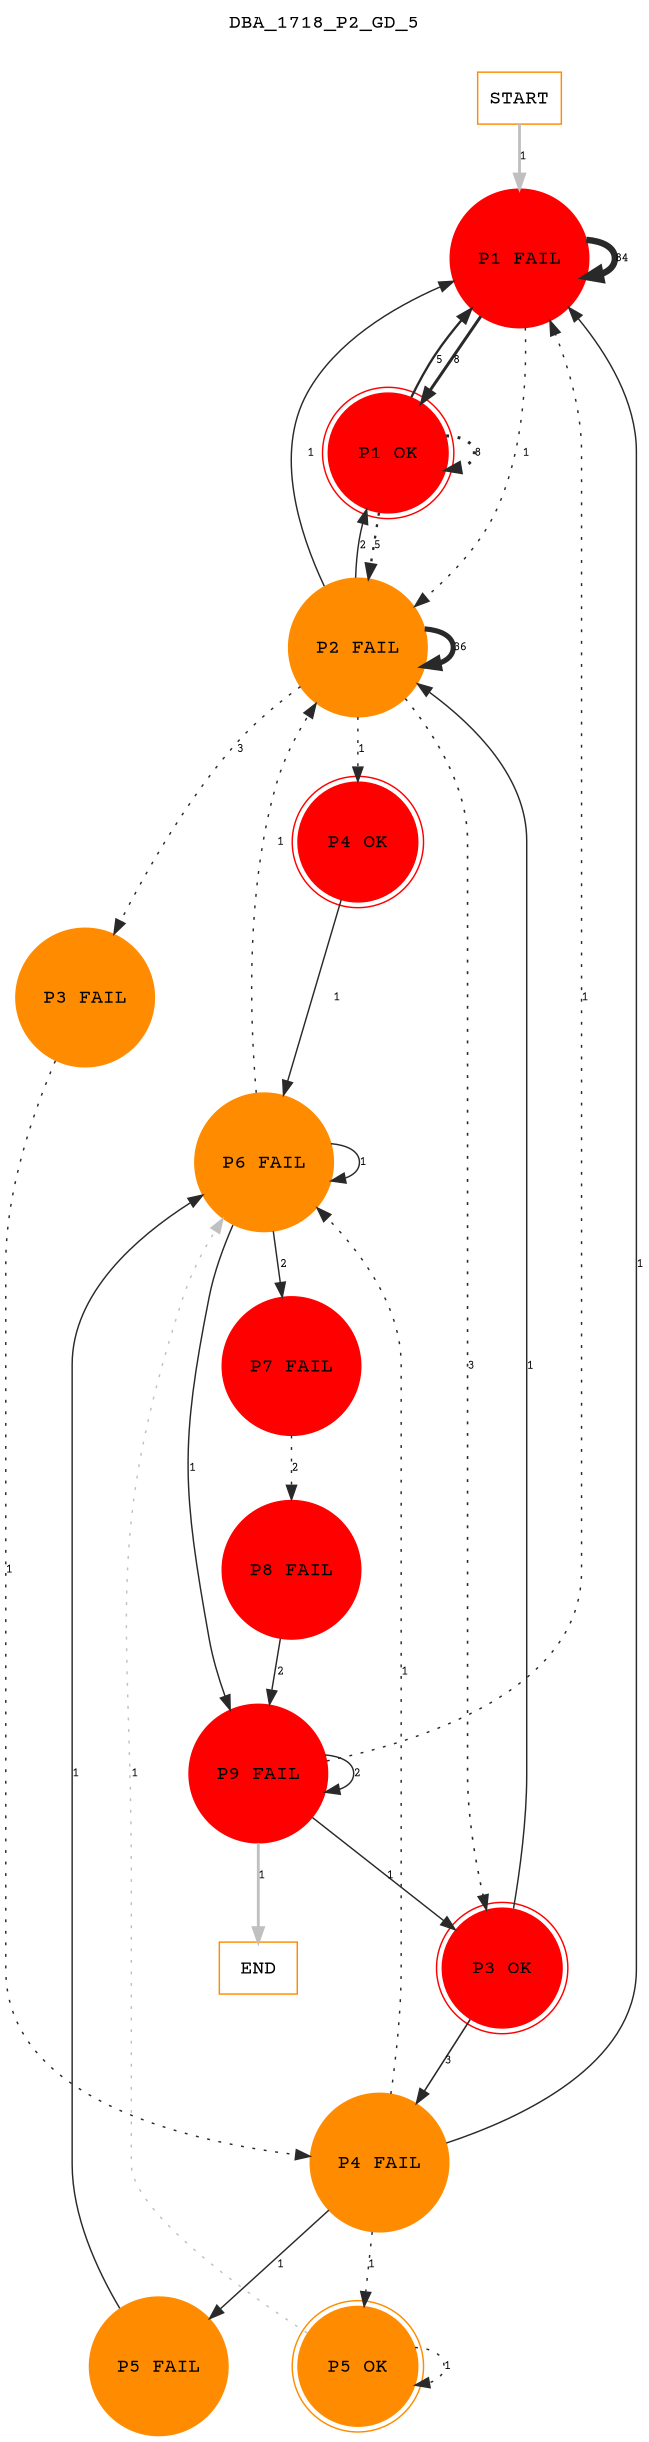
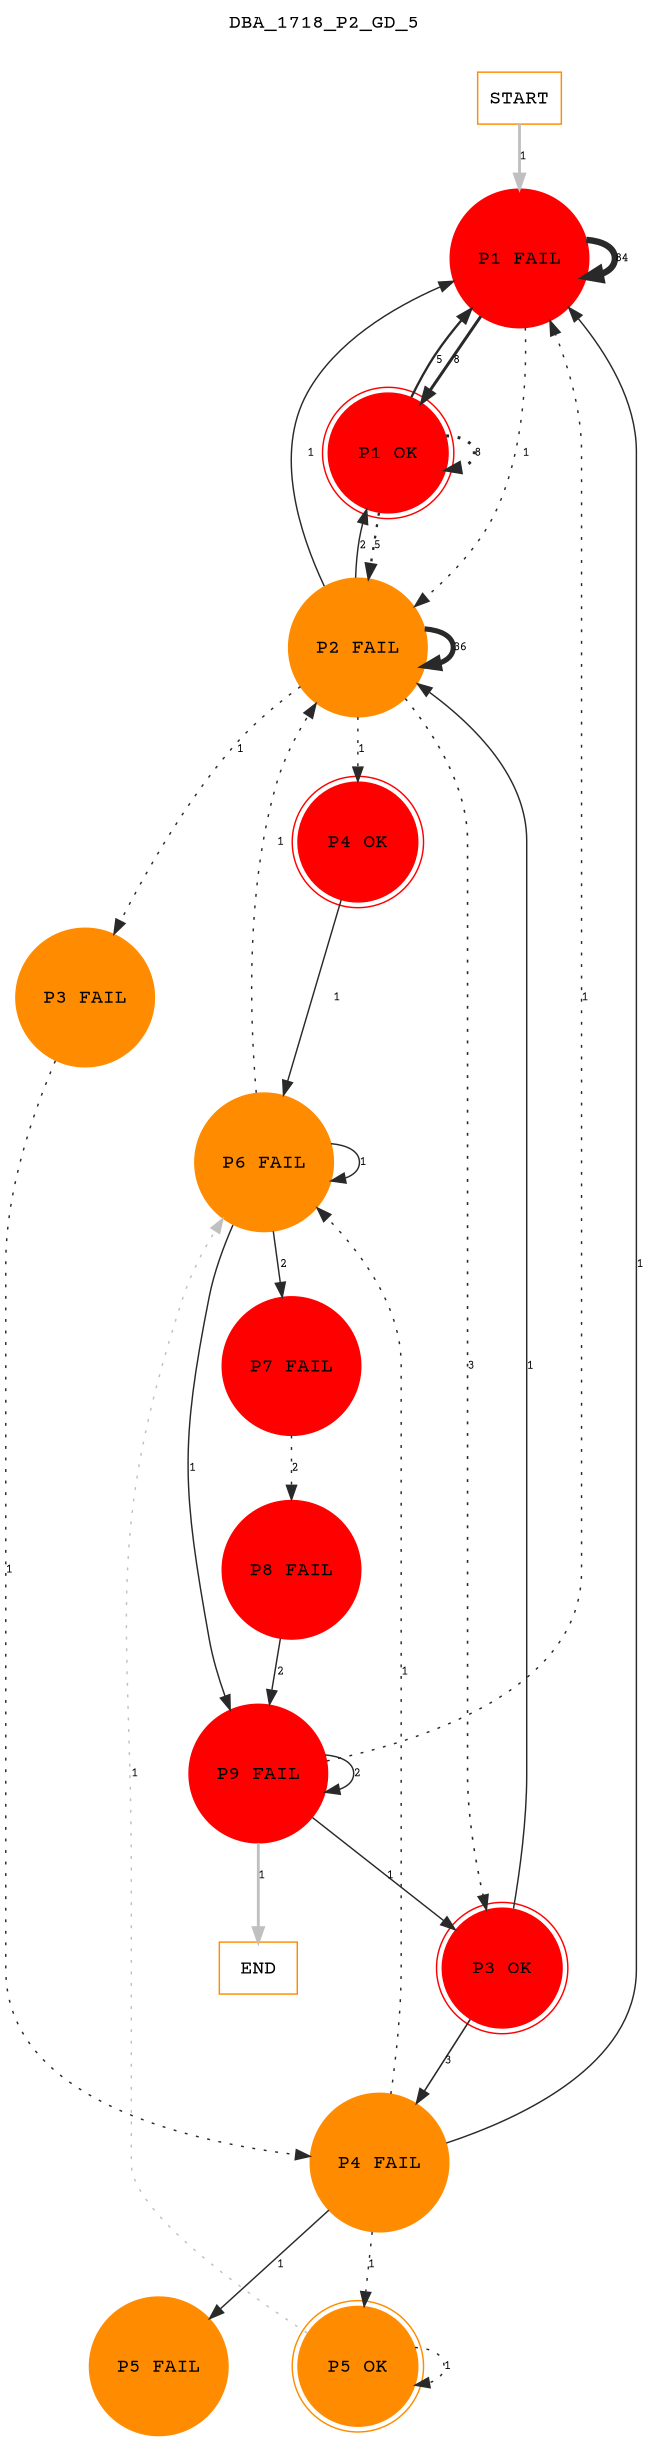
  digraph {
    fontname="Courier Prime"
    label=DBA_1718_P2_GD_5
    labelloc=t
    node [color=darkorange fontname="Courier Prime" shape=circle style=filled]
    edge [color=grey16 fontname="Courier Prime" fontsize=8 labelfloat=false style=bold penwidth=1]
    START [fillcolor=white shape=box]
    "P1 FAIL" [color=red]
    "P1 OK" [color=red peripheries=2]
    "P2 FAIL"
    "P3 FAIL"
    "P3 OK" [color=red peripheries=2]
    "P4 OK" [color=red peripheries=2]
    "P4 FAIL"
    "P6 FAIL"
    "P5 FAIL"
    "P5 OK" [peripheries=2]
    "P7 FAIL" [color=red]
    "P9 FAIL" [color=red]
    "P8 FAIL" [color=red]
    END [fillcolor=white shape=box]
    START -> "P1 FAIL" [color=grey label=1 penwidth=""]
    "P1 FAIL" -> "P1 FAIL" [label=84 penwidth=4.43081679884331]
    "P1 FAIL" -> "P1 OK" [label=8 penwidth=2.07944154167984]
    "P1 FAIL" -> "P2 FAIL" [label=1 style=dotted]
    "P1 OK" -> "P1 FAIL" [label=5 penwidth=1.6094379124341]
    "P1 OK" -> "P1 OK" [label=8 penwidth=2.07944154167984 style=dotted]
    "P1 OK" -> "P2 FAIL" [label=5 penwidth=1.6094379124341 style=dotted]
    "P2 FAIL" -> "P1 FAIL" [label=1]
    "P2 FAIL" -> "P1 OK" [label=2]
    "P2 FAIL" -> "P2 FAIL" [label=36 penwidth=3.58351893845611]
-   "P2 FAIL" -> "P3 FAIL" [label=3 style=dotted]
+   "P2 FAIL" -> "P3 FAIL" [label=1 style=dotted]
    "P2 FAIL" -> "P3 OK" [label=3 penwidth=1.09861228866811 style=dotted]
    "P2 FAIL" -> "P4 OK" [label=1 style=dotted]
    "P3 FAIL" -> "P4 FAIL" [label=1 style=dotted]
    "P3 OK" -> "P2 FAIL" [label=1]
    "P3 OK" -> "P4 FAIL" [label=3 penwidth=1.09861228866811]
    "P4 OK" -> "P6 FAIL" [label=1]
    "P4 FAIL" -> "P1 FAIL" [label=1]
    "P4 FAIL" -> "P6 FAIL" [label=1 style=dotted]
    "P4 FAIL" -> "P5 FAIL" [label=1]
    "P4 FAIL" -> "P5 OK" [label=1 style=dotted]
    "P6 FAIL" -> "P2 FAIL" [label=1 style=dotted]
    "P6 FAIL" -> "P6 FAIL" [label=1]
    "P6 FAIL" -> "P7 FAIL" [label=2]
    "P6 FAIL" -> "P9 FAIL" [label=1]
-   "P5 FAIL" -> "P6 FAIL" [label=1]
    "P5 OK" -> "P6 FAIL" [color=grey label=1 style=dotted]
    "P5 OK" -> "P5 OK" [label=1 style=dotted]
    "P7 FAIL" -> "P8 FAIL" [label=2 style=dotted]
    "P9 FAIL" -> "P1 FAIL" [label=1 style=dotted]
    "P9 FAIL" -> "P3 OK" [label=1]
    "P9 FAIL" -> "P9 FAIL" [label=2]
    "P9 FAIL" -> END [color=grey label=1 penwidth=""]
    "P8 FAIL" -> "P9 FAIL" [label=2]
  }
